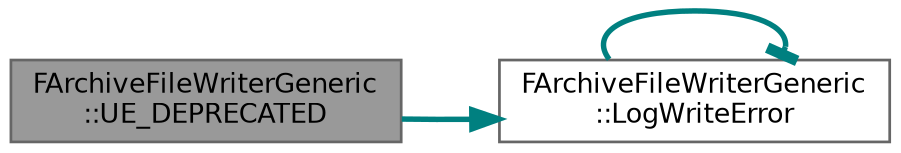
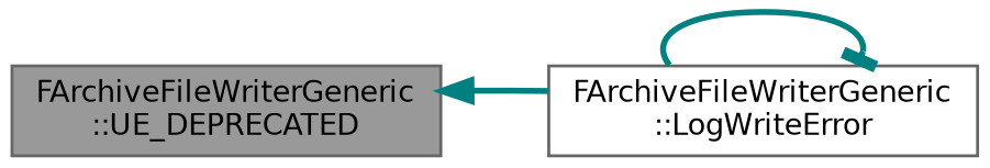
  digraph {
    rankdir=LR
    node [fontname=Helvetica fontsize=10 shape=box style=filled]
    edge [color=teal fontname=Helvetica fontsize=10 labelfontname=Helvetica labelfontsize=10 style=bold]
    n1 [color=gray40 fillcolor=grey60 fontcolor=black height=0.2 label="FArchiveFileWriterGeneric\l::UE_DEPRECATED" width=0.4]
    n2 [color=grey40 fillcolor=white height=0.2 label="FArchiveFileWriterGeneric\l::LogWriteError" width=0.4]
-   n1 -> n2 [arrowhead=normal]
+   n2 -> n1 [arrowhead=normal]
    n2 -> n2 [arrowhead=tee]
  }
